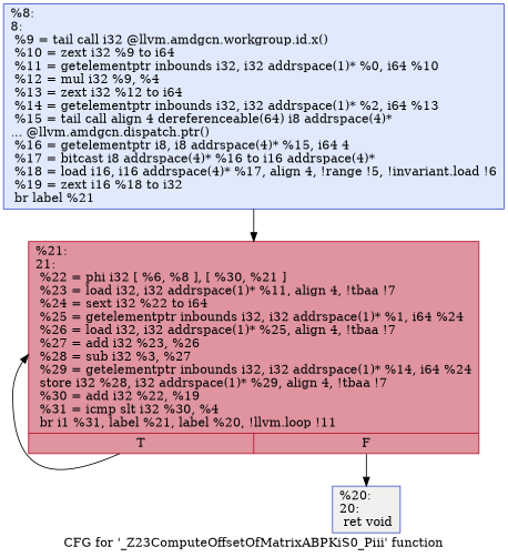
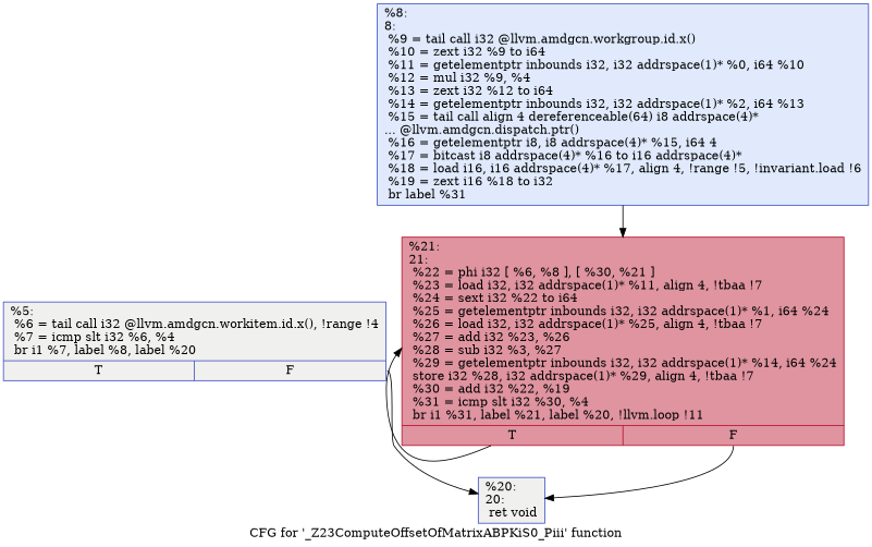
  digraph {
    label="CFG for '_Z23ComputeOffsetOfMatrixABPKiS0_Piii' function"
    node [color="#3d50c3ff" fillcolor="#dedcdb70" shape=record style=filled]
    edge [tailport=s1]
+   n1 [label="{%5:\l  %6 = tail call i32 @llvm.amdgcn.workitem.id.x(), !range !4\l  %7 = icmp slt i32 %6, %4\l  br i1 %7, label %8, label %20\l|{<s0>T|<s1>F}}"]
    n2 [label="{%20:\l20:                                               \l  ret void\l}"]
-   n3 [fillcolor="#b9d0f970" label="{%8:\l8:                                                \l  %9 = tail call i32 @llvm.amdgcn.workgroup.id.x()\l  %10 = zext i32 %9 to i64\l  %11 = getelementptr inbounds i32, i32 addrspace(1)* %0, i64 %10\l  %12 = mul i32 %9, %4\l  %13 = zext i32 %12 to i64\l  %14 = getelementptr inbounds i32, i32 addrspace(1)* %2, i64 %13\l  %15 = tail call align 4 dereferenceable(64) i8 addrspace(4)*\l... @llvm.amdgcn.dispatch.ptr()\l  %16 = getelementptr i8, i8 addrspace(4)* %15, i64 4\l  %17 = bitcast i8 addrspace(4)* %16 to i16 addrspace(4)*\l  %18 = load i16, i16 addrspace(4)* %17, align 4, !range !5, !invariant.load !6\l  %19 = zext i16 %18 to i32\l  br label %21\l}"]
+   n3 [fillcolor="#b9d0f970" label="{%8:\l8:                                                \l  %9 = tail call i32 @llvm.amdgcn.workgroup.id.x()\l  %10 = zext i32 %9 to i64\l  %11 = getelementptr inbounds i32, i32 addrspace(1)* %0, i64 %10\l  %12 = mul i32 %9, %4\l  %13 = zext i32 %12 to i64\l  %14 = getelementptr inbounds i32, i32 addrspace(1)* %2, i64 %13\l  %15 = tail call align 4 dereferenceable(64) i8 addrspace(4)*\l... @llvm.amdgcn.dispatch.ptr()\l  %16 = getelementptr i8, i8 addrspace(4)* %15, i64 4\l  %17 = bitcast i8 addrspace(4)* %16 to i16 addrspace(4)*\l  %18 = load i16, i16 addrspace(4)* %17, align 4, !range !5, !invariant.load !6\l  %19 = zext i16 %18 to i32\l  br label %31\l}"]
    n4 [color="#b70d28ff" fillcolor="#b70d2870" label="{%21:\l21:                                               \l  %22 = phi i32 [ %6, %8 ], [ %30, %21 ]\l  %23 = load i32, i32 addrspace(1)* %11, align 4, !tbaa !7\l  %24 = sext i32 %22 to i64\l  %25 = getelementptr inbounds i32, i32 addrspace(1)* %1, i64 %24\l  %26 = load i32, i32 addrspace(1)* %25, align 4, !tbaa !7\l  %27 = add i32 %23, %26\l  %28 = sub i32 %3, %27\l  %29 = getelementptr inbounds i32, i32 addrspace(1)* %14, i64 %24\l  store i32 %28, i32 addrspace(1)* %29, align 4, !tbaa !7\l  %30 = add i32 %22, %19\l  %31 = icmp slt i32 %30, %4\l  br i1 %31, label %21, label %20, !llvm.loop !11\l|{<s0>T|<s1>F}}"]
+   n1 -> n2
    n3 -> n4 [tailport=s0]
    n4 -> n2
    n4 -> n4 [tailport=s0]
  }
